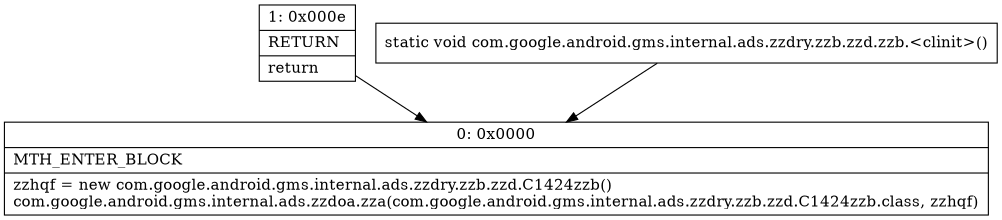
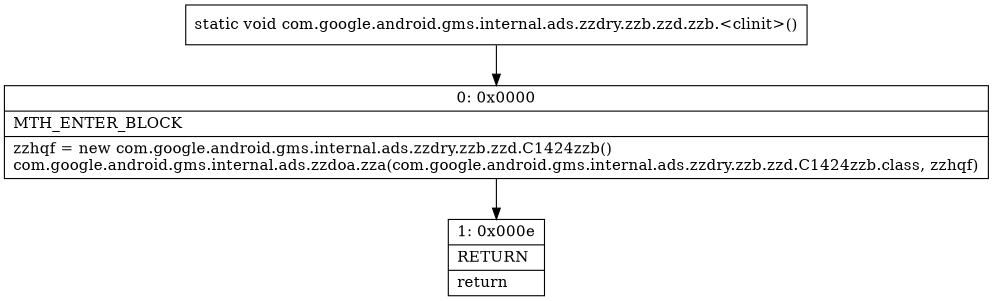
  digraph {
    node [shape=record]
    n1 [label="{0\:\ 0x0000|MTH_ENTER_BLOCK\l|zzhqf = new com.google.android.gms.internal.ads.zzdry.zzb.zzd.C1424zzb()\lcom.google.android.gms.internal.ads.zzdoa.zza(com.google.android.gms.internal.ads.zzdry.zzb.zzd.C1424zzb.class, zzhqf)\l}"]
    n2 [label="{1\:\ 0x000e|RETURN\l|return\l}"]
    n3 [label="{static void com.google.android.gms.internal.ads.zzdry.zzb.zzd.zzb.\<clinit\>() }"]
-   n2 -> n1
+   n1 -> n2
    n3 -> n1
  }
